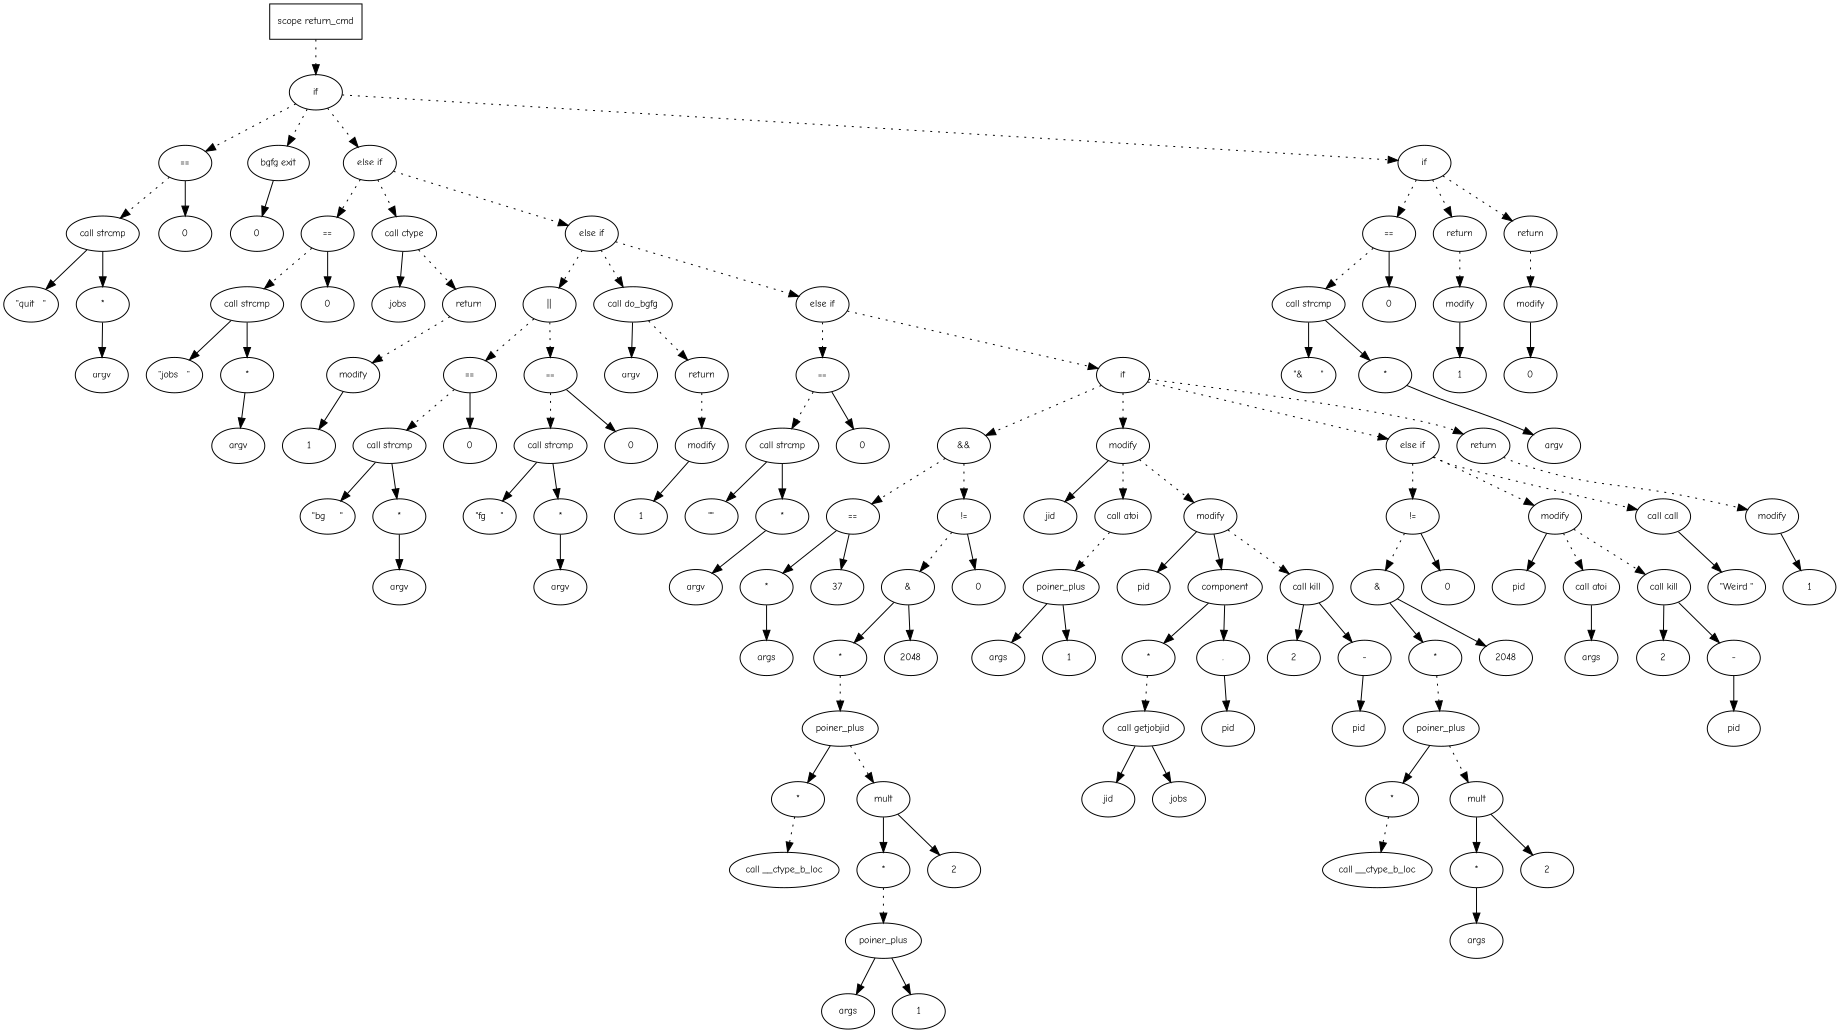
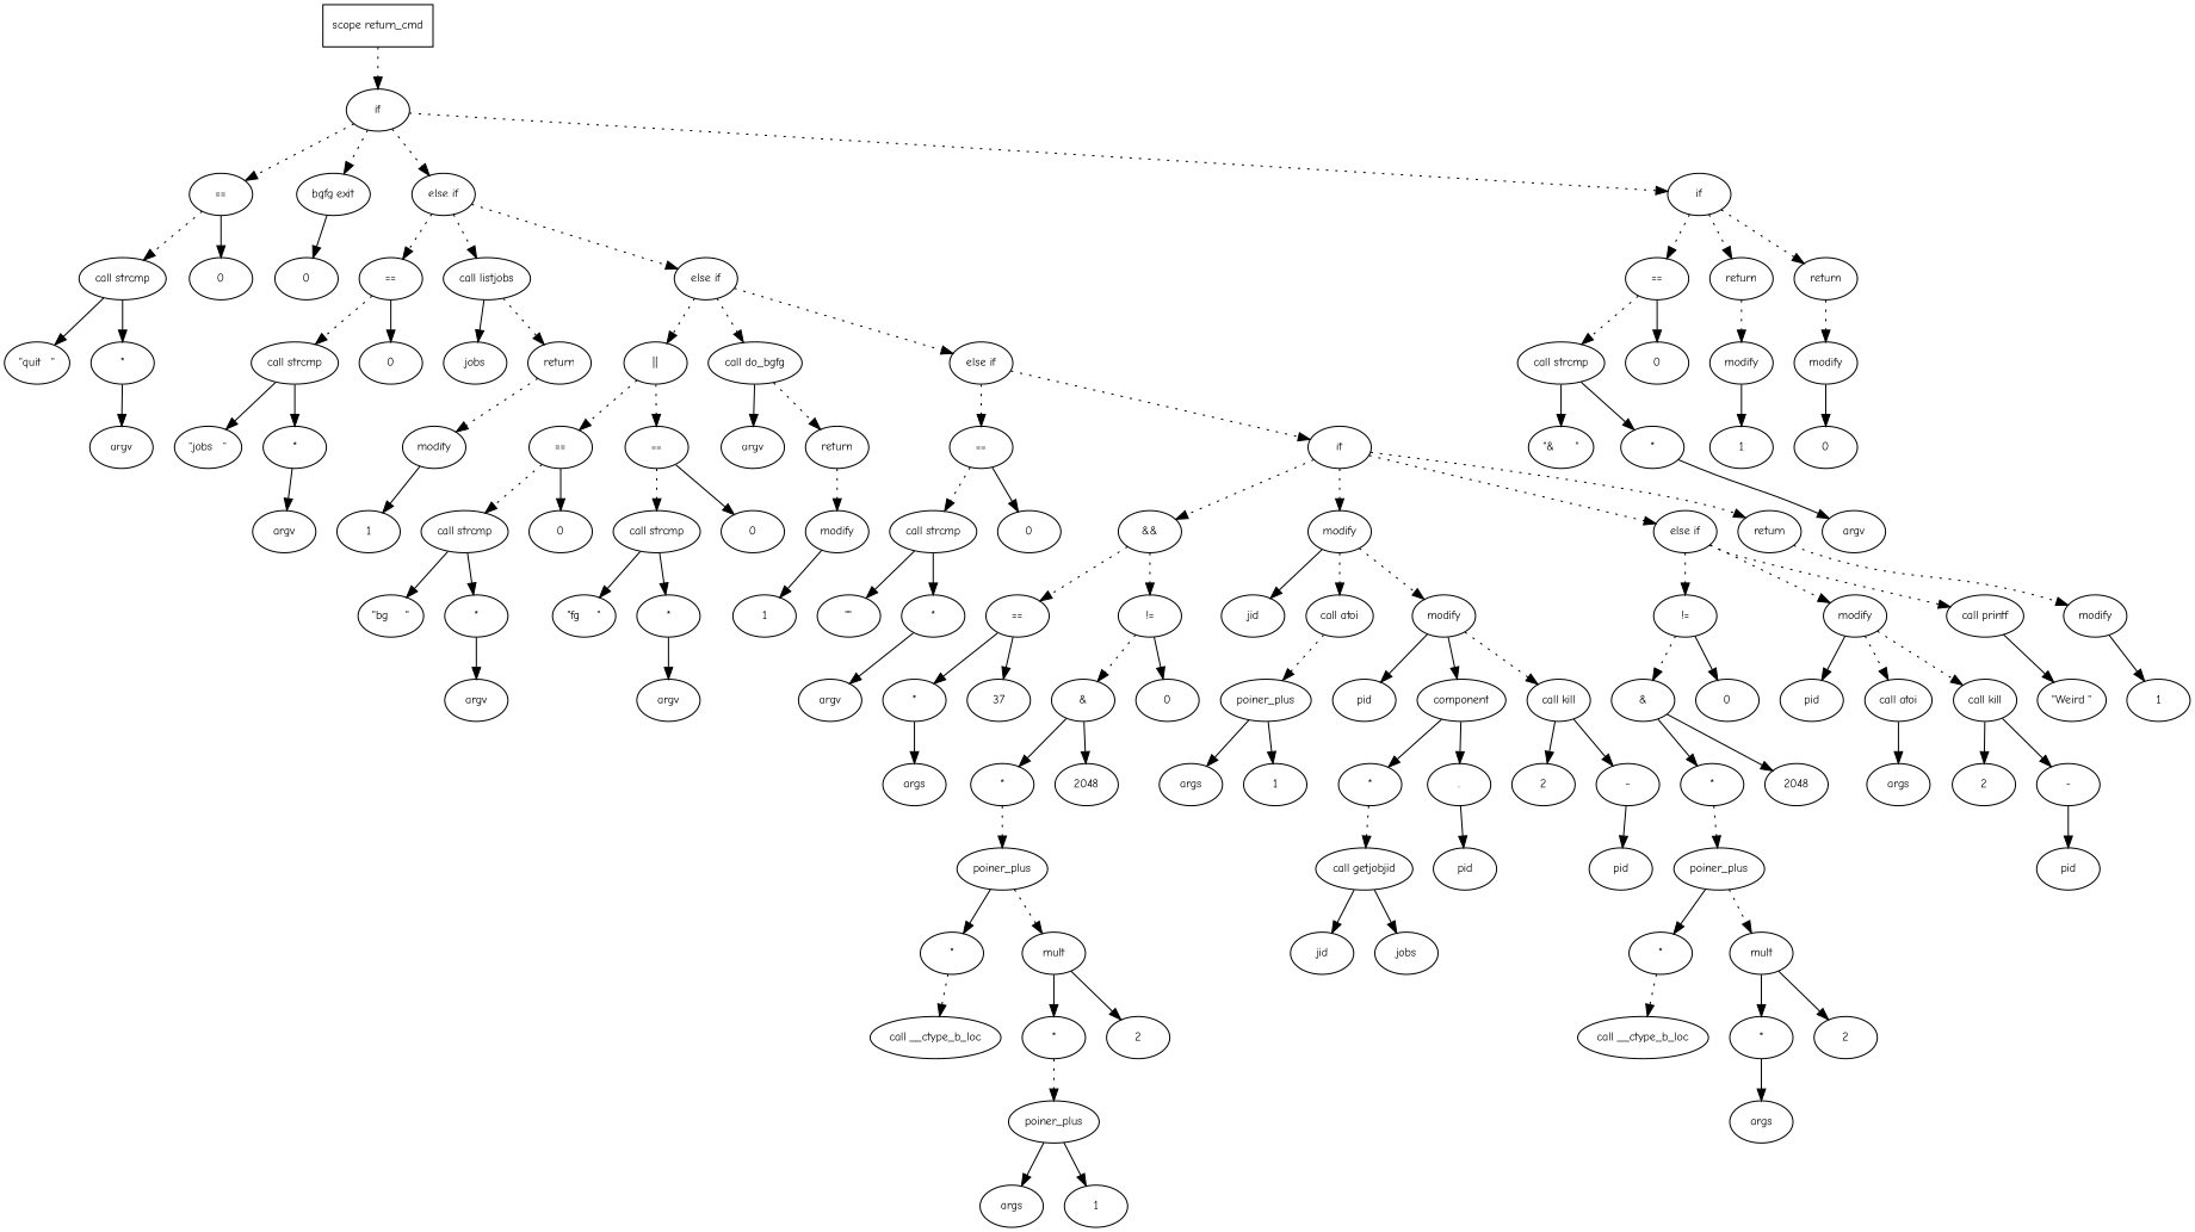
  digraph {
    fontname="Comic Neue"
    fontsize=10
    node [fontname="Comic Neue" fontsize=10 shape=ellipse]
    edge [fontname="Comic Neue" fontsize=10]
    n1 [label="scope return_cmd" shape=box]
    n2 [label=if]
    n3 [label="=="]
    n4 [label="bgfg exit"]
    n5 [label="else if"]
    n6 [label=if]
    n7 [label="call strcmp"]
    n8 [label=0]
    n9 [label=0]
    n10 [label="=="]
-   n11 [label="call ctype"]
+   n11 [label="call listjobs"]
    n12 [label="else if"]
    n13 [label="=="]
    n14 [label=return]
    n15 [label=return]
    n16 [label="\"quit   \""]
    n17 [label="*"]
    n18 [label=argv]
    n19 [label="call strcmp"]
    n20 [label=0]
    n21 [label=jobs]
    n22 [label=return]
    n23 [label="||"]
    n24 [label="call do_bgfg"]
    n25 [label="else if"]
    n26 [label="\"jobs   \""]
    n27 [label="*"]
    n28 [label=argv]
    n29 [label=modify]
    n30 [label=1]
    n31 [label="=="]
    n32 [label="=="]
    n33 [label=argv]
    n34 [label=return]
    n35 [label="=="]
    n36 [label=if]
    n37 [label="call strcmp"]
    n38 [label=0]
    n39 [label="call strcmp"]
    n40 [label=0]
    n41 [label="\"bg     \""]
    n42 [label="*"]
    n43 [label=argv]
    n44 [label="\"fg     \""]
    n45 [label="*"]
    n46 [label=argv]
    n47 [label=modify]
    n48 [label=1]
    n49 [label="call strcmp"]
    n50 [label=0]
    n51 [label="&&"]
    n52 [label=modify]
    n53 [label="else if"]
    n54 [label=return]
    n55 [label="\"\""]
    n56 [label="*"]
    n57 [label=argv]
    n58 [label="=="]
    n59 [label="!="]
    n60 [label=jid]
    n61 [label="call atoi"]
    n62 [label=modify]
    n63 [label="!="]
    n64 [label=modify]
-   n65 [label="call call"]
+   n65 [label="call printf"]
    n66 [label=modify]
    n67 [label="*"]
    n68 [label=37]
    n69 [label="&"]
    n70 [label=0]
    n71 [label=args]
    n72 [label="*"]
    n73 [label=2048]
    n74 [label=poiner_plus]
    n75 [label="*"]
    n76 [label=mult]
    n77 [label="call __ctype_b_loc"]
    n78 [label="*"]
    n79 [label=2]
    n80 [label=poiner_plus]
    n81 [label=args]
    n82 [label=1]
    n83 [label=poiner_plus]
    n84 [label=pid]
    n85 [label=component]
    n86 [label="call kill"]
    n87 [label=args]
    n88 [label=1]
    n89 [label="*"]
    n90 [label="."]
    n91 [label=2]
    n92 [label="-"]
    n93 [label="call getjobjid"]
    n94 [label=pid]
    n95 [label=jid]
    n96 [label=jobs]
    n97 [label=pid]
    n98 [label="&"]
    n99 [label=0]
    n100 [label=pid]
    n101 [label="call atoi"]
    n102 [label="call kill"]
    n103 [label="\"Weird \""]
    n104 [label="*"]
    n105 [label=2048]
    n106 [label=poiner_plus]
    n107 [label="*"]
    n108 [label=mult]
    n109 [label="call __ctype_b_loc"]
    n110 [label="*"]
    n111 [label=2]
    n112 [label=args]
    n113 [label=args]
    n114 [label=2]
    n115 [label="-"]
    n116 [label=pid]
    n117 [label=1]
    n118 [label="call strcmp"]
    n119 [label=0]
    n120 [label=modify]
    n121 [label=modify]
    n122 [label="\"&      \""]
    n123 [label="*"]
    n124 [label=argv]
    n125 [label=1]
    n126 [label=0]
    n1 -> n2 [style=dotted]
    n2 -> n3 [style=dotted]
    n2 -> n4 [style=dotted]
    n2 -> n5 [style=dotted]
    n2 -> n6 [style=dotted]
    n3 -> n7 [style=dotted]
    n3 -> n8
    n4 -> n9
    n5 -> n10 [style=dotted]
    n5 -> n11 [style=dotted]
    n5 -> n12 [style=dotted]
    n6 -> n13 [style=dotted]
    n6 -> n14 [style=dotted]
    n6 -> n15 [style=dotted]
    n7 -> n16
    n7 -> n17
    n10 -> n19 [style=dotted]
    n10 -> n20
    n11 -> n21
    n11 -> n22 [style=dotted]
    n12 -> n23 [style=dotted]
    n12 -> n24 [style=dotted]
    n12 -> n25 [style=dotted]
    n13 -> n118 [style=dotted]
    n13 -> n119
    n14 -> n120 [style=dotted]
    n15 -> n121 [style=dotted]
    n17 -> n18
    n19 -> n26
    n19 -> n27
    n22 -> n29 [style=dotted]
    n23 -> n31 [style=dotted]
    n23 -> n32 [style=dotted]
    n24 -> n33
    n24 -> n34 [style=dotted]
    n25 -> n35 [style=dotted]
    n25 -> n36 [style=dotted]
    n27 -> n28
    n29 -> n30
    n31 -> n37 [style=dotted]
    n31 -> n38
    n32 -> n39 [style=dotted]
    n32 -> n40
    n34 -> n47 [style=dotted]
    n35 -> n49 [style=dotted]
    n35 -> n50
    n36 -> n51 [style=dotted]
    n36 -> n52 [style=dotted]
    n36 -> n53 [style=dotted]
    n36 -> n54 [style=dotted]
    n37 -> n41
    n37 -> n42
    n39 -> n44
    n39 -> n45
    n42 -> n43
    n45 -> n46
    n47 -> n48
    n49 -> n55
    n49 -> n56
    n51 -> n58 [style=dotted]
    n51 -> n59 [style=dotted]
    n52 -> n60
    n52 -> n61 [style=dotted]
    n52 -> n62 [style=dotted]
    n53 -> n63 [style=dotted]
    n53 -> n64 [style=dotted]
    n53 -> n65 [style=dotted]
    n54 -> n66 [style=dotted]
    n56 -> n57
    n58 -> n67
    n58 -> n68
    n59 -> n69 [style=dotted]
    n59 -> n70
    n61 -> n83 [style=dotted]
    n62 -> n84
    n62 -> n85
    n62 -> n86 [style=dotted]
    n63 -> n98 [style=dotted]
    n63 -> n99
    n64 -> n100
    n64 -> n101 [style=dotted]
    n64 -> n102 [style=dotted]
    n65 -> n103
    n66 -> n117
    n67 -> n71
    n69 -> n72
    n69 -> n73
    n72 -> n74 [style=dotted]
    n74 -> n75
    n74 -> n76 [style=dotted]
    n75 -> n77 [style=dotted]
    n76 -> n78
    n76 -> n79
    n78 -> n80 [style=dotted]
    n80 -> n81
    n80 -> n82
    n83 -> n87
    n83 -> n88
    n85 -> n89
    n85 -> n90
    n86 -> n91
    n86 -> n92
    n89 -> n93 [style=dotted]
    n90 -> n94
    n92 -> n97
    n93 -> n95
    n93 -> n96
    n98 -> n104
    n98 -> n105
    n101 -> n113
    n102 -> n114
    n102 -> n115
    n104 -> n106 [style=dotted]
    n106 -> n107
    n106 -> n108 [style=dotted]
    n107 -> n109 [style=dotted]
    n108 -> n110
    n108 -> n111
    n110 -> n112
    n115 -> n116
    n118 -> n122
    n118 -> n123
    n120 -> n125
    n121 -> n126
    n123 -> n124
  }
